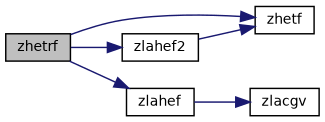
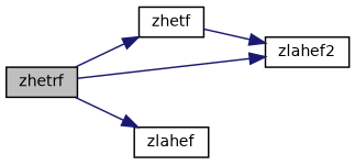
  digraph {
    rankdir=LR
    node [color=black fillcolor=white fontname=Helvetica fontsize=10 shape=record style=filled]
    edge [color=midnightblue fontname=Helvetica fontsize=10 labelfontname=Helvetica labelfontsize=10 style=solid]
    n1 [fillcolor=grey75 fontcolor=black height=0.2 label=zhetrf width=0.4]
    n2 [height=0.2 label=zhetf width=0.4]
    n3 [height=0.2 label=zlahef2 width=0.4]
    n4 [height=0.2 label=zlahef width=0.4]
-   n5 [height=0.2 label=zlacgv width=0.4]
    n1 -> n2
    n1 -> n3
    n1 -> n4
-   n3 -> n2
-   n4 -> n5
+   n2 -> n3
  }
